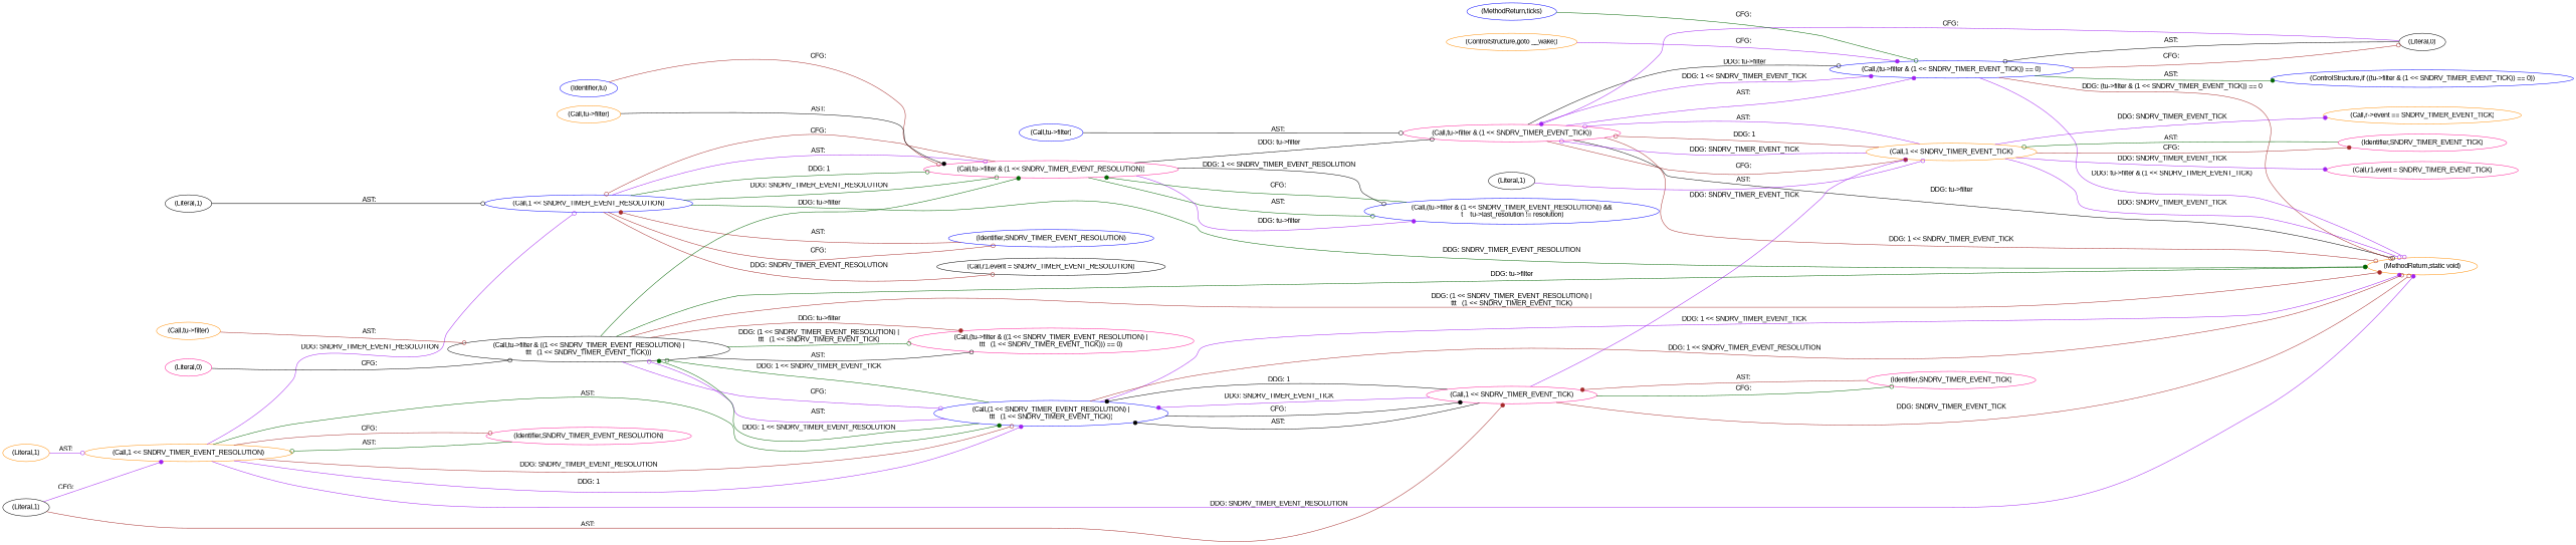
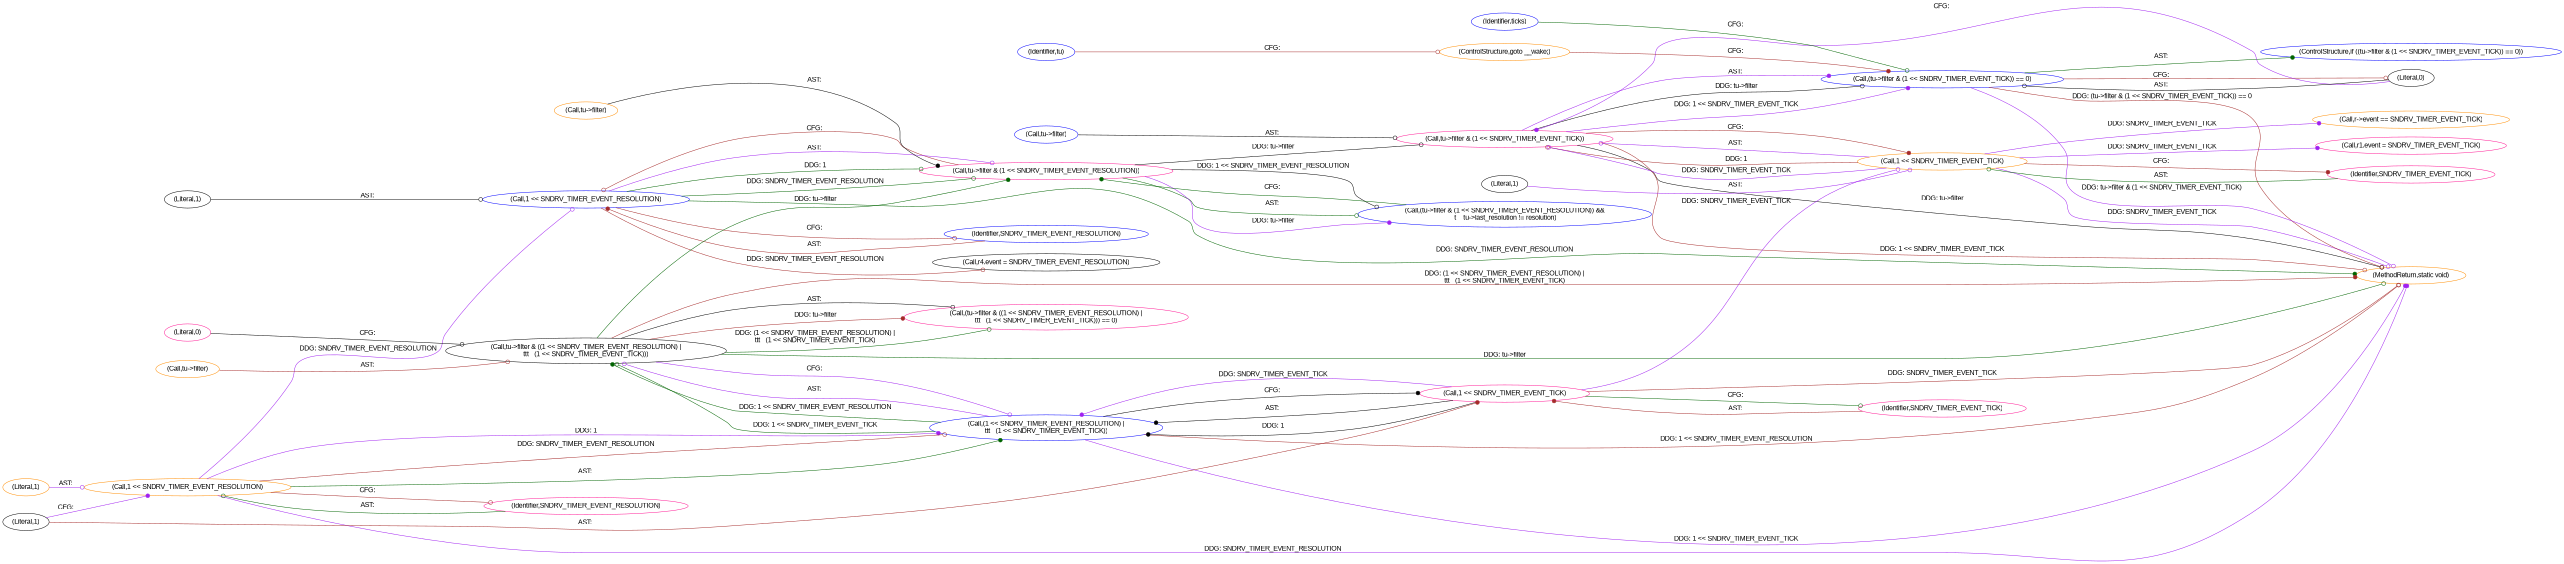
  digraph {
    fontname="Liberation Sans"
    rankdir=LR
    node [color=deeppink fontname="Liberation Sans"]
    edge [arrowhead=odot color=purple fontname="Liberation Sans"]
    n1 [label="(Call,tu->filter & (1 << SNDRV_TIMER_EVENT_TICK))"]
    n2 [color=darkorange label="(Call,1 << SNDRV_TIMER_EVENT_TICK)"]
    n3 [color=blue label="(Call,(tu->filter & (1 << SNDRV_TIMER_EVENT_TICK)) == 0)"]
    n4 [color=darkorange label="(MethodReturn,static void)"]
    n5 [label="(Identifier,SNDRV_TIMER_EVENT_TICK)"]
    n6 [color=darkorange label="(Call,r->event == SNDRV_TIMER_EVENT_TICK)"]
    n7 [label="(Call,r1.event = SNDRV_TIMER_EVENT_TICK)"]
    n8 [color=black label="(Literal,0)"]
    n9 [color=blue label="(ControlStructure,if ((tu->filter & (1 << SNDRV_TIMER_EVENT_TICK)) == 0))"]
    n10 [label="(Call,tu->filter & (1 << SNDRV_TIMER_EVENT_RESOLUTION))"]
    n11 [color=blue label="(Call,1 << SNDRV_TIMER_EVENT_RESOLUTION)"]
    n12 [color=blue label="(Call,(tu->filter & (1 << SNDRV_TIMER_EVENT_RESOLUTION)) &&\n \t    tu->last_resolution != resolution)"]
    n13 [color=blue label="(Identifier,SNDRV_TIMER_EVENT_RESOLUTION)"]
-   n14 [color=black label="(Call,r1.event = SNDRV_TIMER_EVENT_RESOLUTION)"]
+   n14 [color=black label="(Call,r4.event = SNDRV_TIMER_EVENT_RESOLUTION)"]
    n15 [color=black label="(Call,tu->filter & ((1 << SNDRV_TIMER_EVENT_RESOLUTION) |\n\t\t\t   (1 << SNDRV_TIMER_EVENT_TICK)))"]
    n16 [color=blue label="(Call,(1 << SNDRV_TIMER_EVENT_RESOLUTION) |\n\t\t\t   (1 << SNDRV_TIMER_EVENT_TICK))"]
    n17 [label="(Call,(tu->filter & ((1 << SNDRV_TIMER_EVENT_RESOLUTION) |\n\t\t\t   (1 << SNDRV_TIMER_EVENT_TICK))) == 0)"]
    n18 [label="(Call,1 << SNDRV_TIMER_EVENT_TICK)"]
    n19 [label="(Identifier,SNDRV_TIMER_EVENT_TICK)"]
    n20 [color=darkorange label="(Call,1 << SNDRV_TIMER_EVENT_RESOLUTION)"]
    n21 [label="(Identifier,SNDRV_TIMER_EVENT_RESOLUTION)"]
    n22 [color=darkorange label="(Literal,1)"]
    n23 [color=blue label="(Identifier,tu)"]
    n24 [color=blue label="(Call,tu->filter)"]
    n25 [color=black label="(Literal,1)"]
    n26 [color=darkorange label="(Call,tu->filter)"]
    n27 [color=darkorange label="(Call,tu->filter)"]
    n28 [color=black label="(Literal,1)"]
    n29 [color=black label="(Literal,1)"]
-   n30 [color=blue label="(MethodReturn,ticks)"]
+   n30 [color=blue label="(Identifier,ticks)"]
    n31 [color=darkorange label="(ControlStructure,goto __wake;)"]
    n32 [label="(Literal,0)"]
    n1 -> n2 [arrowhead=dot color=brown label="CFG: "]
    n1 -> n3 [arrowhead=dot label="AST: "]
    n1 -> n3 [color=black label="DDG: tu->filter"]
    n1 -> n3 [arrowhead=dot label="DDG: 1 << SNDRV_TIMER_EVENT_TICK"]
    n1 -> n4 [color=black label="DDG: tu->filter"]
    n1 -> n4 [color=brown label="DDG: 1 << SNDRV_TIMER_EVENT_TICK"]
    n2 -> n1 [label="AST: "]
    n2 -> n1 [color=brown label="DDG: 1"]
    n2 -> n1 [label="DDG: SNDRV_TIMER_EVENT_TICK"]
    n2 -> n4 [label="DDG: SNDRV_TIMER_EVENT_TICK"]
    n2 -> n5 [arrowhead=dot color=brown label="CFG: "]
    n2 -> n6 [arrowhead=dot label="DDG: SNDRV_TIMER_EVENT_TICK"]
    n2 -> n7 [arrowhead=dot label="DDG: SNDRV_TIMER_EVENT_TICK"]
    n3 -> n4 [color=brown label="DDG: (tu->filter & (1 << SNDRV_TIMER_EVENT_TICK)) == 0"]
    n3 -> n4 [label="DDG: tu->filter & (1 << SNDRV_TIMER_EVENT_TICK)"]
    n3 -> n8 [color=brown label="CFG: "]
    n3 -> n9 [arrowhead=dot color=darkgreen label="AST: "]
    n5 -> n2 [color=darkgreen label="AST: "]
    n8 -> n1 [arrowhead=dot label="CFG: "]
    n8 -> n3 [color=black label="AST: "]
    n10 -> n1 [color=black label="DDG: tu->filter"]
    n10 -> n11 [color=brown label="CFG: "]
    n10 -> n12 [color=darkgreen label="AST: "]
    n10 -> n12 [arrowhead=dot label="DDG: tu->filter"]
    n10 -> n12 [color=black label="DDG: 1 << SNDRV_TIMER_EVENT_RESOLUTION"]
    n11 -> n4 [arrowhead=dot color=darkgreen label="DDG: SNDRV_TIMER_EVENT_RESOLUTION"]
    n11 -> n10 [label="AST: "]
    n11 -> n10 [color=darkgreen label="DDG: 1"]
    n11 -> n10 [color=darkgreen label="DDG: SNDRV_TIMER_EVENT_RESOLUTION"]
    n11 -> n13 [color=brown label="CFG: "]
    n11 -> n14 [color=brown label="DDG: SNDRV_TIMER_EVENT_RESOLUTION"]
    n12 -> n10 [arrowhead=dot color=darkgreen label="CFG: "]
    n13 -> n11 [arrowhead=dot color=brown label="AST: "]
    n15 -> n4 [color=darkgreen label="DDG: tu->filter"]
    n15 -> n4 [arrowhead=dot color=brown label="DDG: (1 << SNDRV_TIMER_EVENT_RESOLUTION) |\n\t\t\t   (1 << SNDRV_TIMER_EVENT_TICK)"]
    n15 -> n10 [arrowhead=dot color=darkgreen label="DDG: tu->filter"]
    n15 -> n16 [label="CFG: "]
    n15 -> n17 [color=black label="AST: "]
    n15 -> n17 [arrowhead=dot color=brown label="DDG: tu->filter"]
    n15 -> n17 [color=darkgreen label="DDG: (1 << SNDRV_TIMER_EVENT_RESOLUTION) |\n\t\t\t   (1 << SNDRV_TIMER_EVENT_TICK)"]
    n16 -> n4 [arrowhead=dot label="DDG: 1 << SNDRV_TIMER_EVENT_TICK"]
    n16 -> n4 [color=brown label="DDG: 1 << SNDRV_TIMER_EVENT_RESOLUTION"]
    n16 -> n15 [label="AST: "]
    n16 -> n15 [arrowhead=dot color=darkgreen label="DDG: 1 << SNDRV_TIMER_EVENT_RESOLUTION"]
    n16 -> n15 [color=darkgreen label="DDG: 1 << SNDRV_TIMER_EVENT_TICK"]
    n16 -> n18 [arrowhead=dot color=black label="CFG: "]
    n18 -> n2 [label="DDG: SNDRV_TIMER_EVENT_TICK"]
    n18 -> n4 [color=brown label="DDG: SNDRV_TIMER_EVENT_TICK"]
    n18 -> n16 [arrowhead=dot color=black label="AST: "]
    n18 -> n16 [arrowhead=dot color=black label="DDG: 1"]
    n18 -> n16 [arrowhead=dot label="DDG: SNDRV_TIMER_EVENT_TICK"]
    n18 -> n19 [color=darkgreen label="CFG: "]
    n19 -> n18 [arrowhead=dot color=brown label="AST: "]
    n20 -> n4 [arrowhead=dot label="DDG: SNDRV_TIMER_EVENT_RESOLUTION"]
    n20 -> n11 [label="DDG: SNDRV_TIMER_EVENT_RESOLUTION"]
    n20 -> n16 [arrowhead=dot color=darkgreen label="AST: "]
    n20 -> n16 [arrowhead=dot label="DDG: 1"]
    n20 -> n16 [color=brown label="DDG: SNDRV_TIMER_EVENT_RESOLUTION"]
    n20 -> n21 [color=brown label="CFG: "]
    n21 -> n20 [color=darkgreen label="AST: "]
    n22 -> n20 [label="AST: "]
-   n23 -> n10 [color=brown label="CFG: "]
+   n23 -> n31 [color=brown label="CFG: "]
    n24 -> n1 [color=black label="AST: "]
    n25 -> n2 [label="AST: "]
    n26 -> n10 [arrowhead=dot color=black label="AST: "]
    n27 -> n15 [color=brown label="AST: "]
    n28 -> n11 [color=black label="AST: "]
    n29 -> n18 [arrowhead=dot color=brown label="AST: "]
    n29 -> n20 [arrowhead=dot label="CFG: "]
    n30 -> n3 [color=darkgreen label="CFG: "]
-   n31 -> n3 [arrowhead=dot label="CFG: "]
+   n31 -> n3 [arrowhead=dot color=brown label="CFG: "]
    n32 -> n15 [color=black label="CFG: "]
  }
